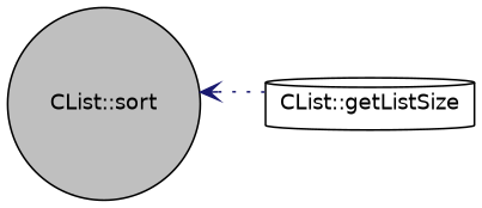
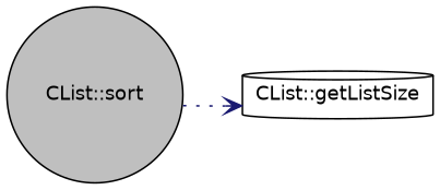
  digraph {
    rankdir=LR
    node [color=black fontname=Helvetica fontsize=12 style=filled]
    n1 [fillcolor=grey75 fontcolor=black height=0.2 label="CList::sort" shape=circle width=0.4]
    n2 [fillcolor=white height=0.2 label="CList::getListSize" shape=cylinder width=0.4]
-   n2 -> n1 [color=midnightblue fontname=Helvetica fontsize=12 labelfontname=Helvetica labelfontsize=12 style=dotted arrowhead=vee]
+   n1 -> n2 [color=midnightblue fontname=Helvetica fontsize=12 labelfontname=Helvetica labelfontsize=12 style=dotted arrowhead=vee]
  }
